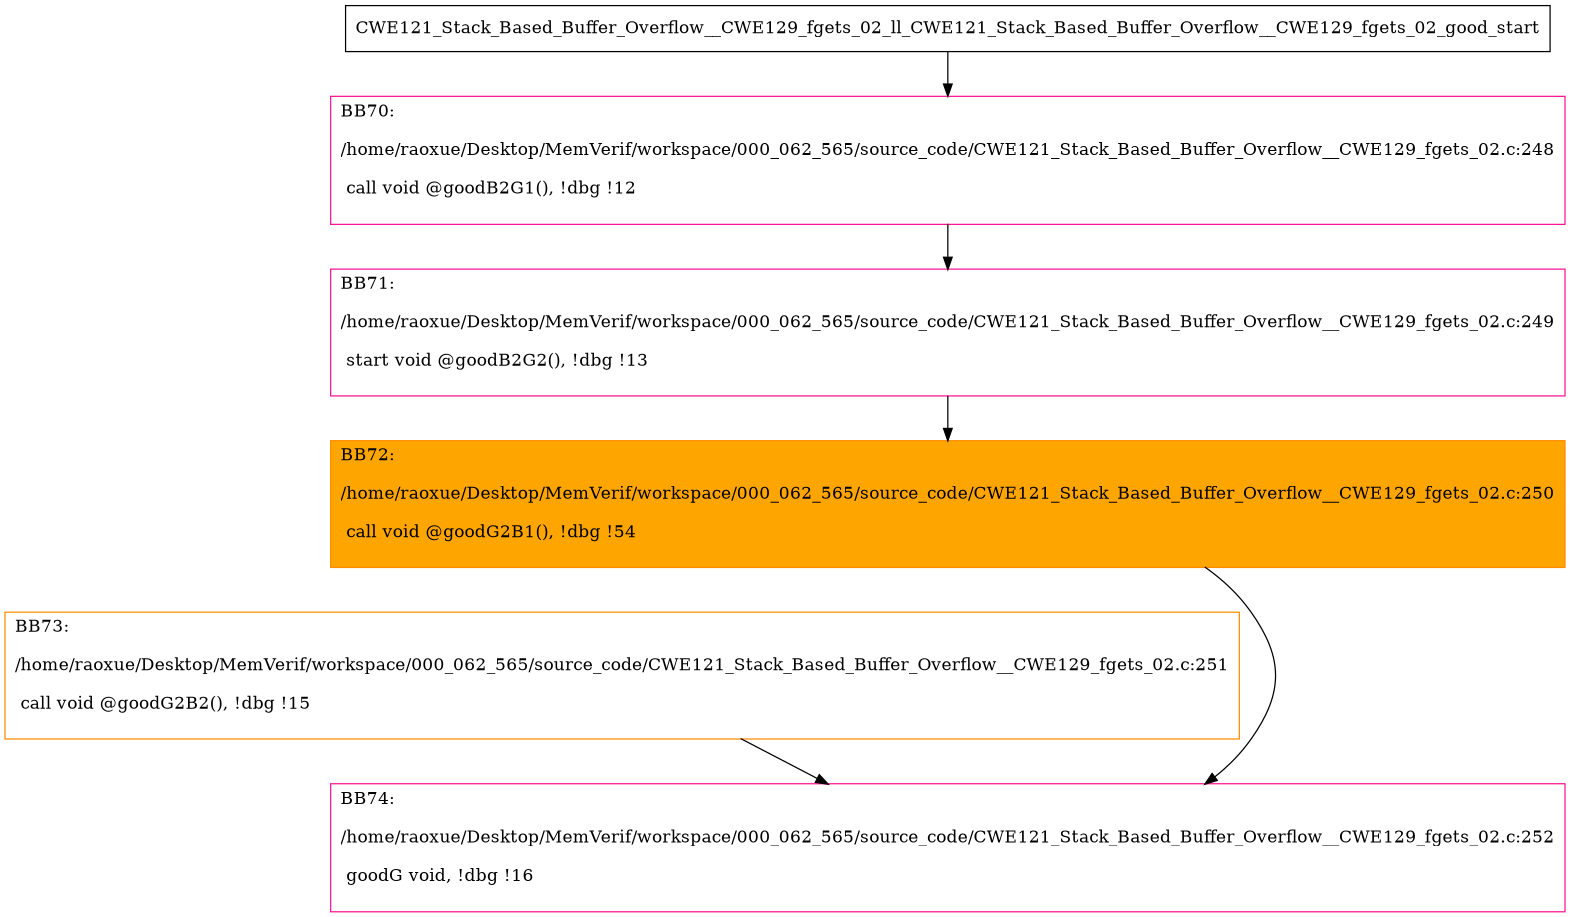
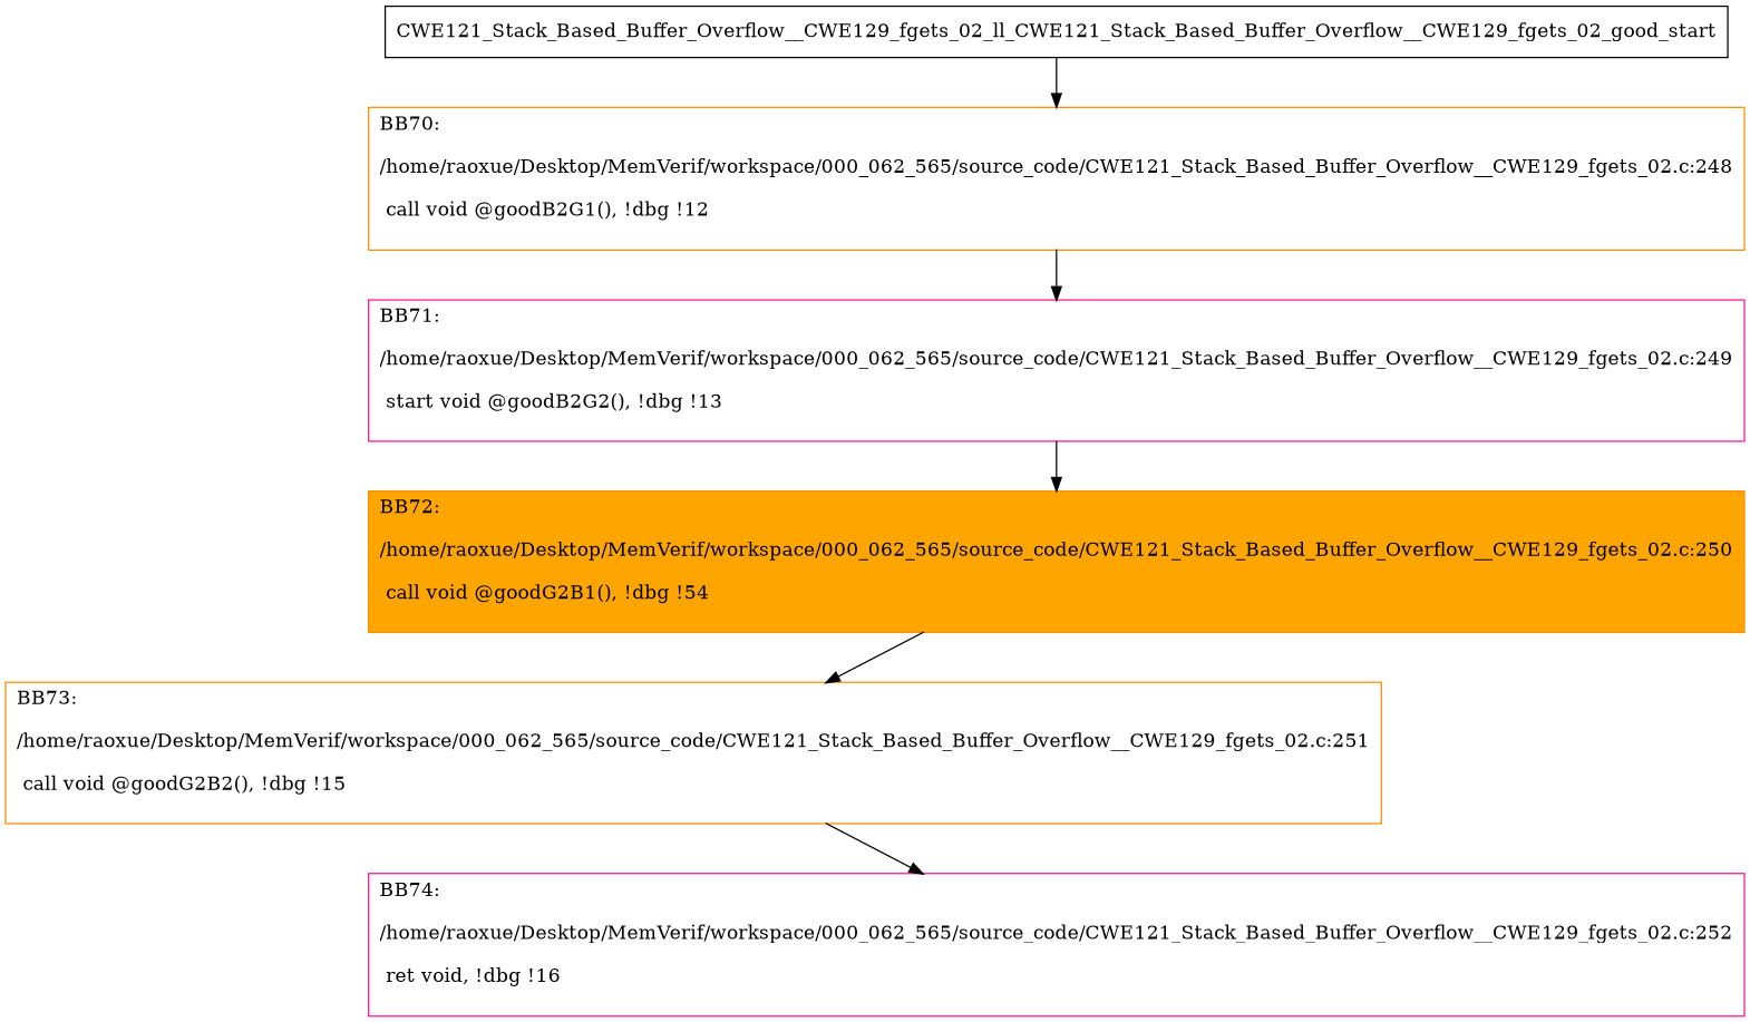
  digraph {
    node [color=darkorange fillcolor=white shape=record style=filled]
    n1 [color=black label="{CWE121_Stack_Based_Buffer_Overflow__CWE129_fgets_02_ll_CWE121_Stack_Based_Buffer_Overflow__CWE129_fgets_02_good_start}"]
-   n2 [color=deeppink label="{BB70:\l\l/home/raoxue/Desktop/MemVerif/workspace/000_062_565/source_code/CWE121_Stack_Based_Buffer_Overflow__CWE129_fgets_02.c:248\l\n  call void @goodB2G1(), !dbg !12\l\n}"]
+   n2 [label="{BB70:\l\l/home/raoxue/Desktop/MemVerif/workspace/000_062_565/source_code/CWE121_Stack_Based_Buffer_Overflow__CWE129_fgets_02.c:248\l\n  call void @goodB2G1(), !dbg !12\l\n}"]
    n3 [color=deeppink label="{BB71:\l\l/home/raoxue/Desktop/MemVerif/workspace/000_062_565/source_code/CWE121_Stack_Based_Buffer_Overflow__CWE129_fgets_02.c:249\l\n  start void @goodB2G2(), !dbg !13\l\n}"]
    n4 [fillcolor=orange label="{BB72:\l\l/home/raoxue/Desktop/MemVerif/workspace/000_062_565/source_code/CWE121_Stack_Based_Buffer_Overflow__CWE129_fgets_02.c:250\l\n  call void @goodG2B1(), !dbg !54\l\n}"]
    n5 [label="{BB73:\l\l/home/raoxue/Desktop/MemVerif/workspace/000_062_565/source_code/CWE121_Stack_Based_Buffer_Overflow__CWE129_fgets_02.c:251\l\n  call void @goodG2B2(), !dbg !15\l\n}"]
-   n6 [color=deeppink label="{BB74:\l\l/home/raoxue/Desktop/MemVerif/workspace/000_062_565/source_code/CWE121_Stack_Based_Buffer_Overflow__CWE129_fgets_02.c:252\l\n  goodG void, !dbg !16\l\n}"]
+   n6 [color=deeppink label="{BB74:\l\l/home/raoxue/Desktop/MemVerif/workspace/000_062_565/source_code/CWE121_Stack_Based_Buffer_Overflow__CWE129_fgets_02.c:252\l\n  ret void, !dbg !16\l\n}"]
    n1 -> n2
    n2 -> n3
    n3 -> n4
-   n4 -> n6
+   n4 -> n5
    n5 -> n6
  }
